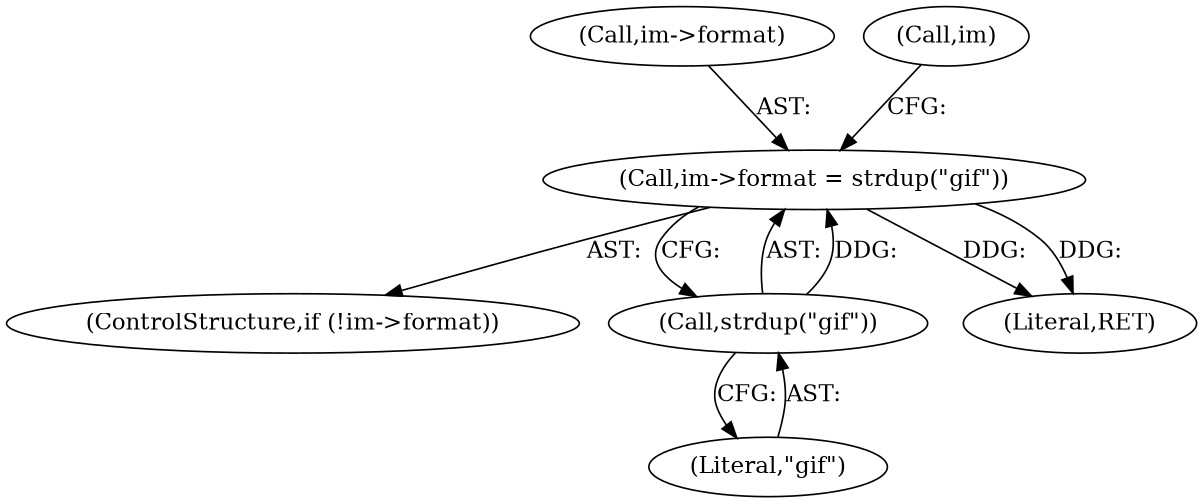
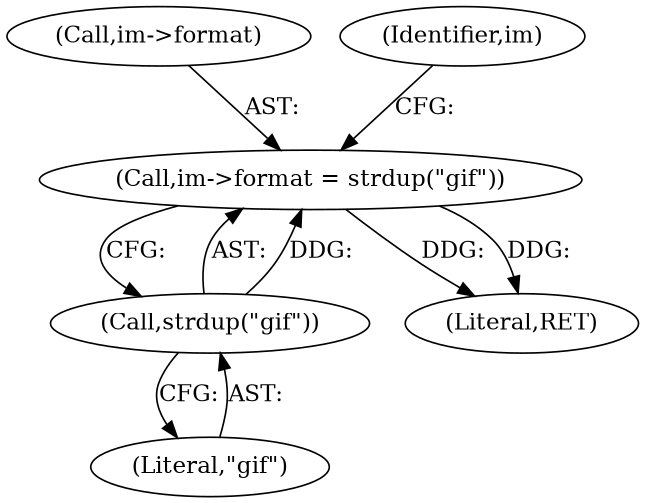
  digraph {
    n1 [label="(Call,im->format = strdup(\"gif\"))"]
    n2 [label="(Call,strdup(\"gif\"))"]
-   n3 [label="(ControlStructure,if (!im->format))"]
    n4 [label="(Literal,RET)"]
    n5 [label="(Literal,\"gif\")"]
    n6 [label="(Call,im->format)"]
-   n7 [label="(Call,im)"]
+   n7 [label="(Identifier,im)"]
    n1 -> n2 [label="CFG: "]
-   n1 -> n3 [label="AST: "]
    n1 -> n4 [label="DDG: "]
    n1 -> n4 [label="DDG: "]
    n2 -> n1 [label="AST: "]
    n2 -> n1 [label="DDG: "]
    n2 -> n5 [label="CFG: "]
    n5 -> n2 [label="AST: "]
    n6 -> n1 [label="AST: "]
    n7 -> n1 [label="CFG: "]
  }
